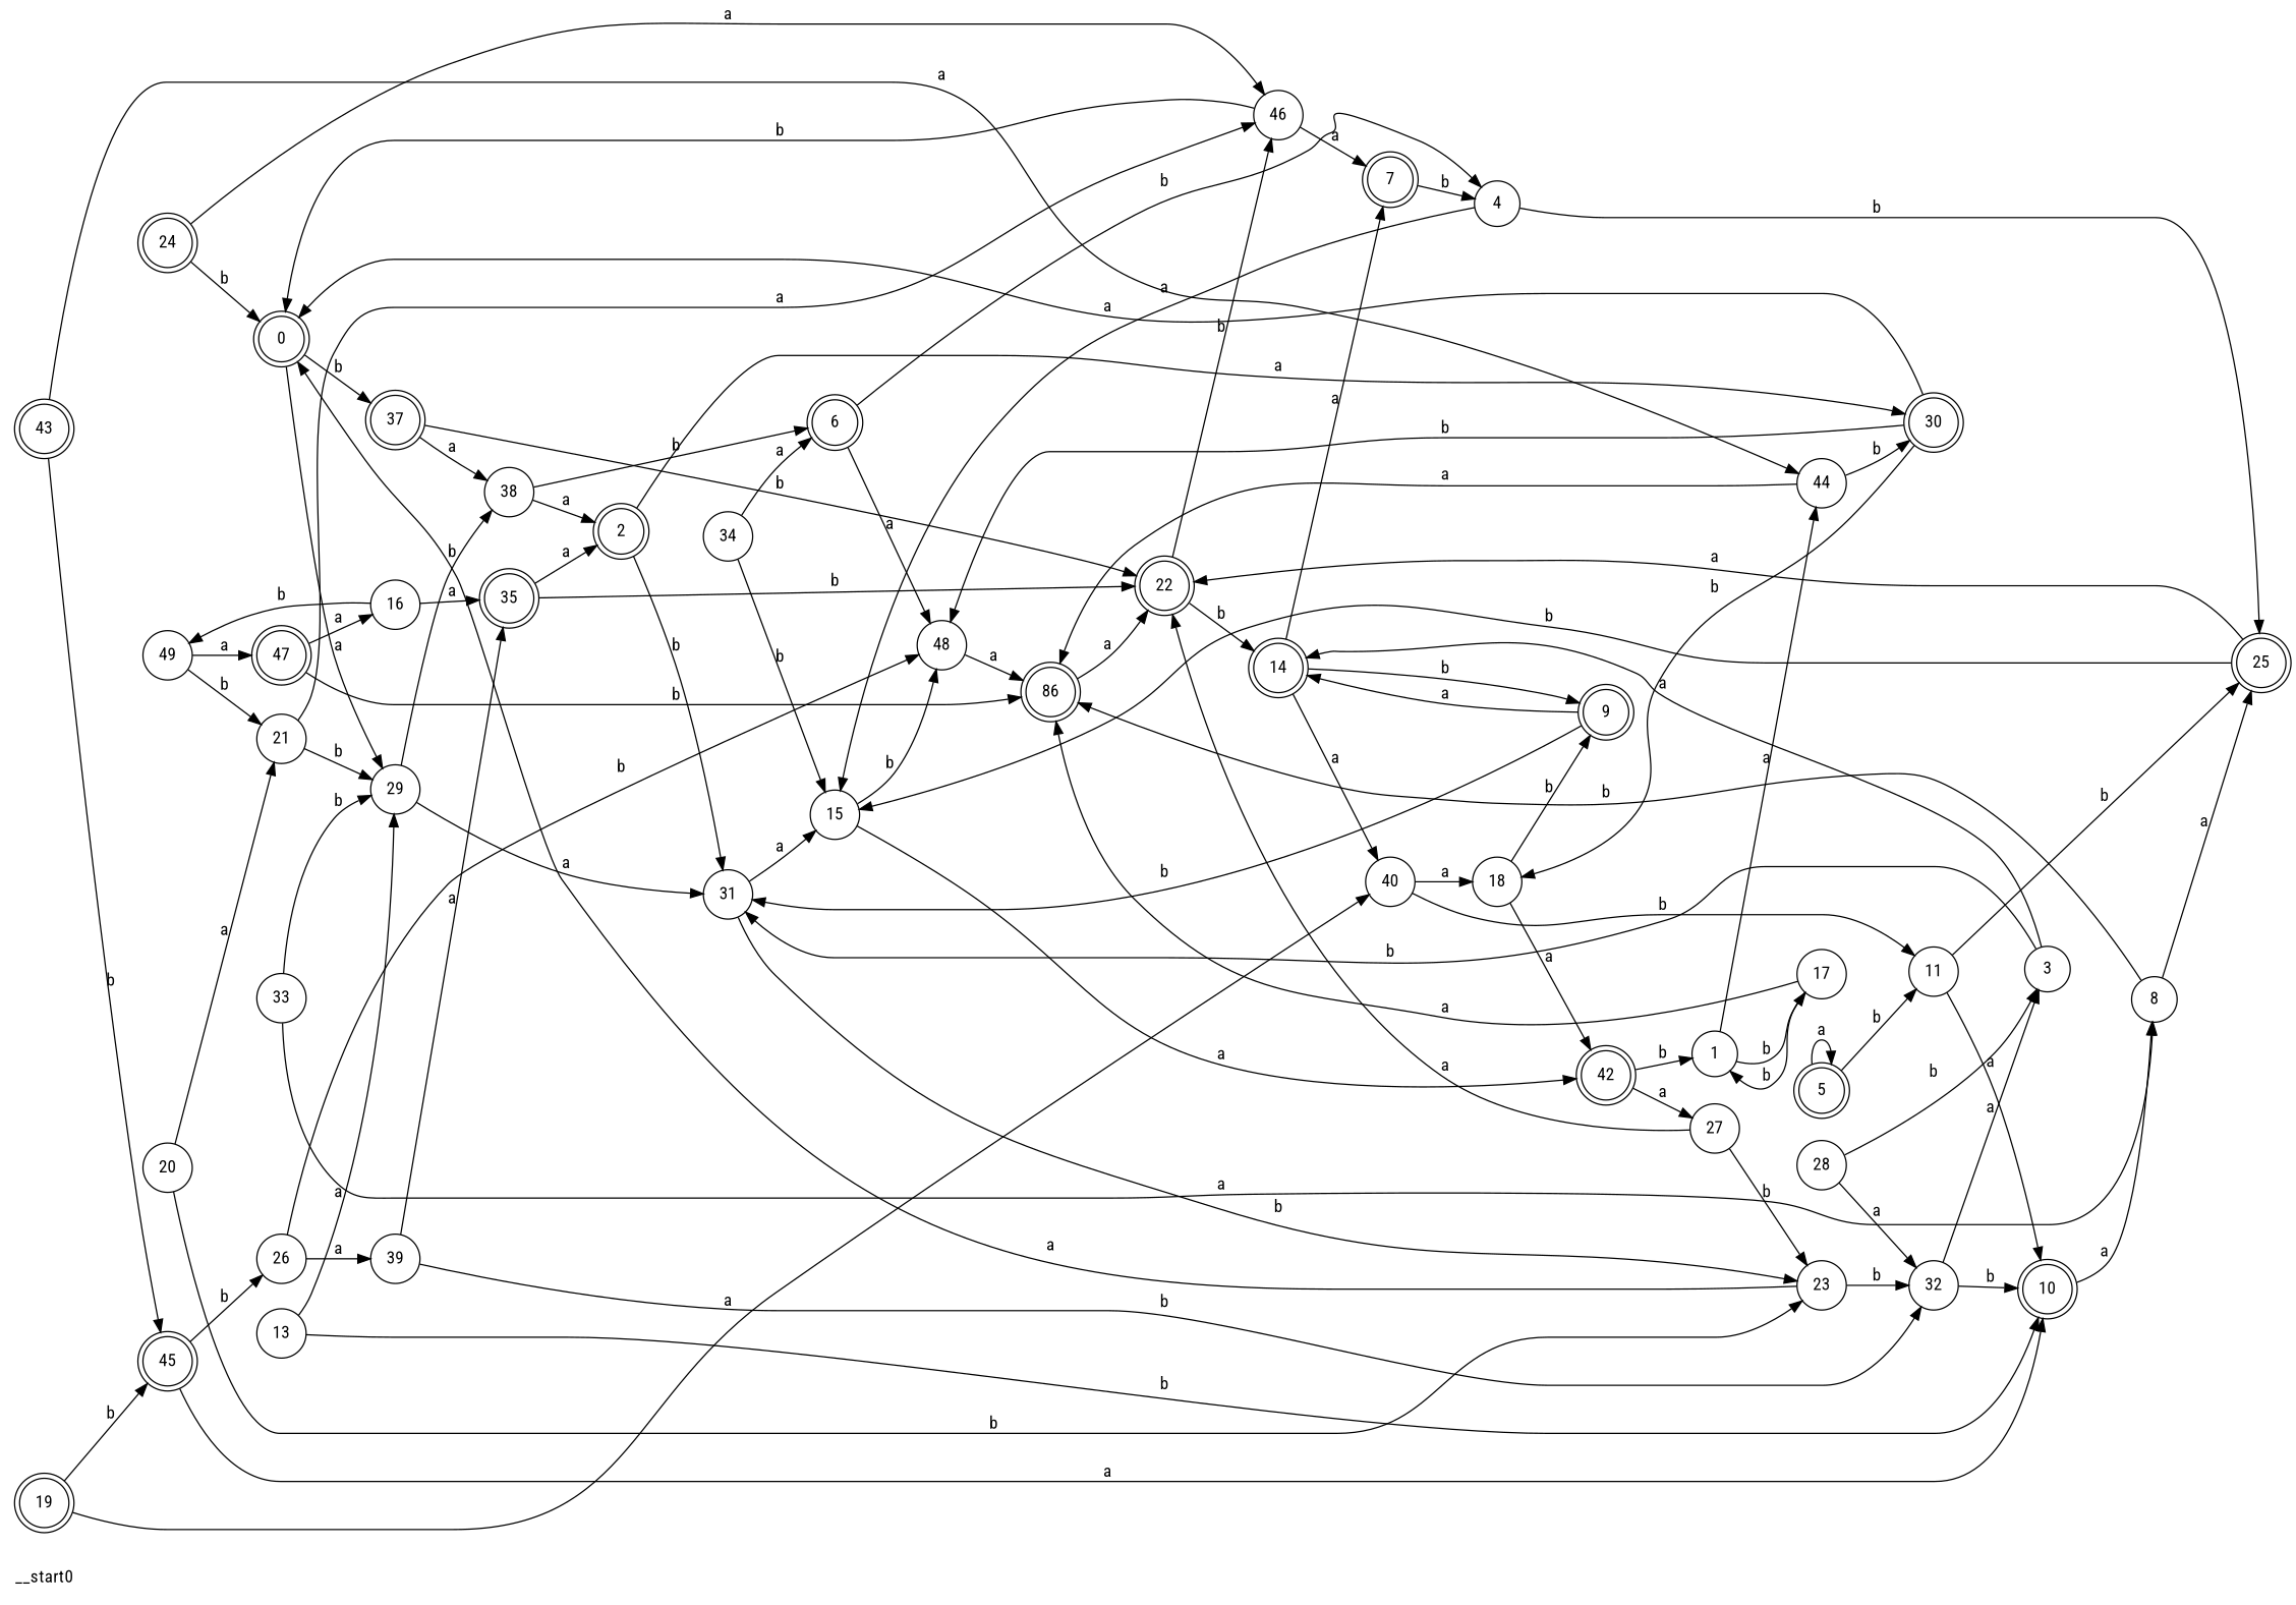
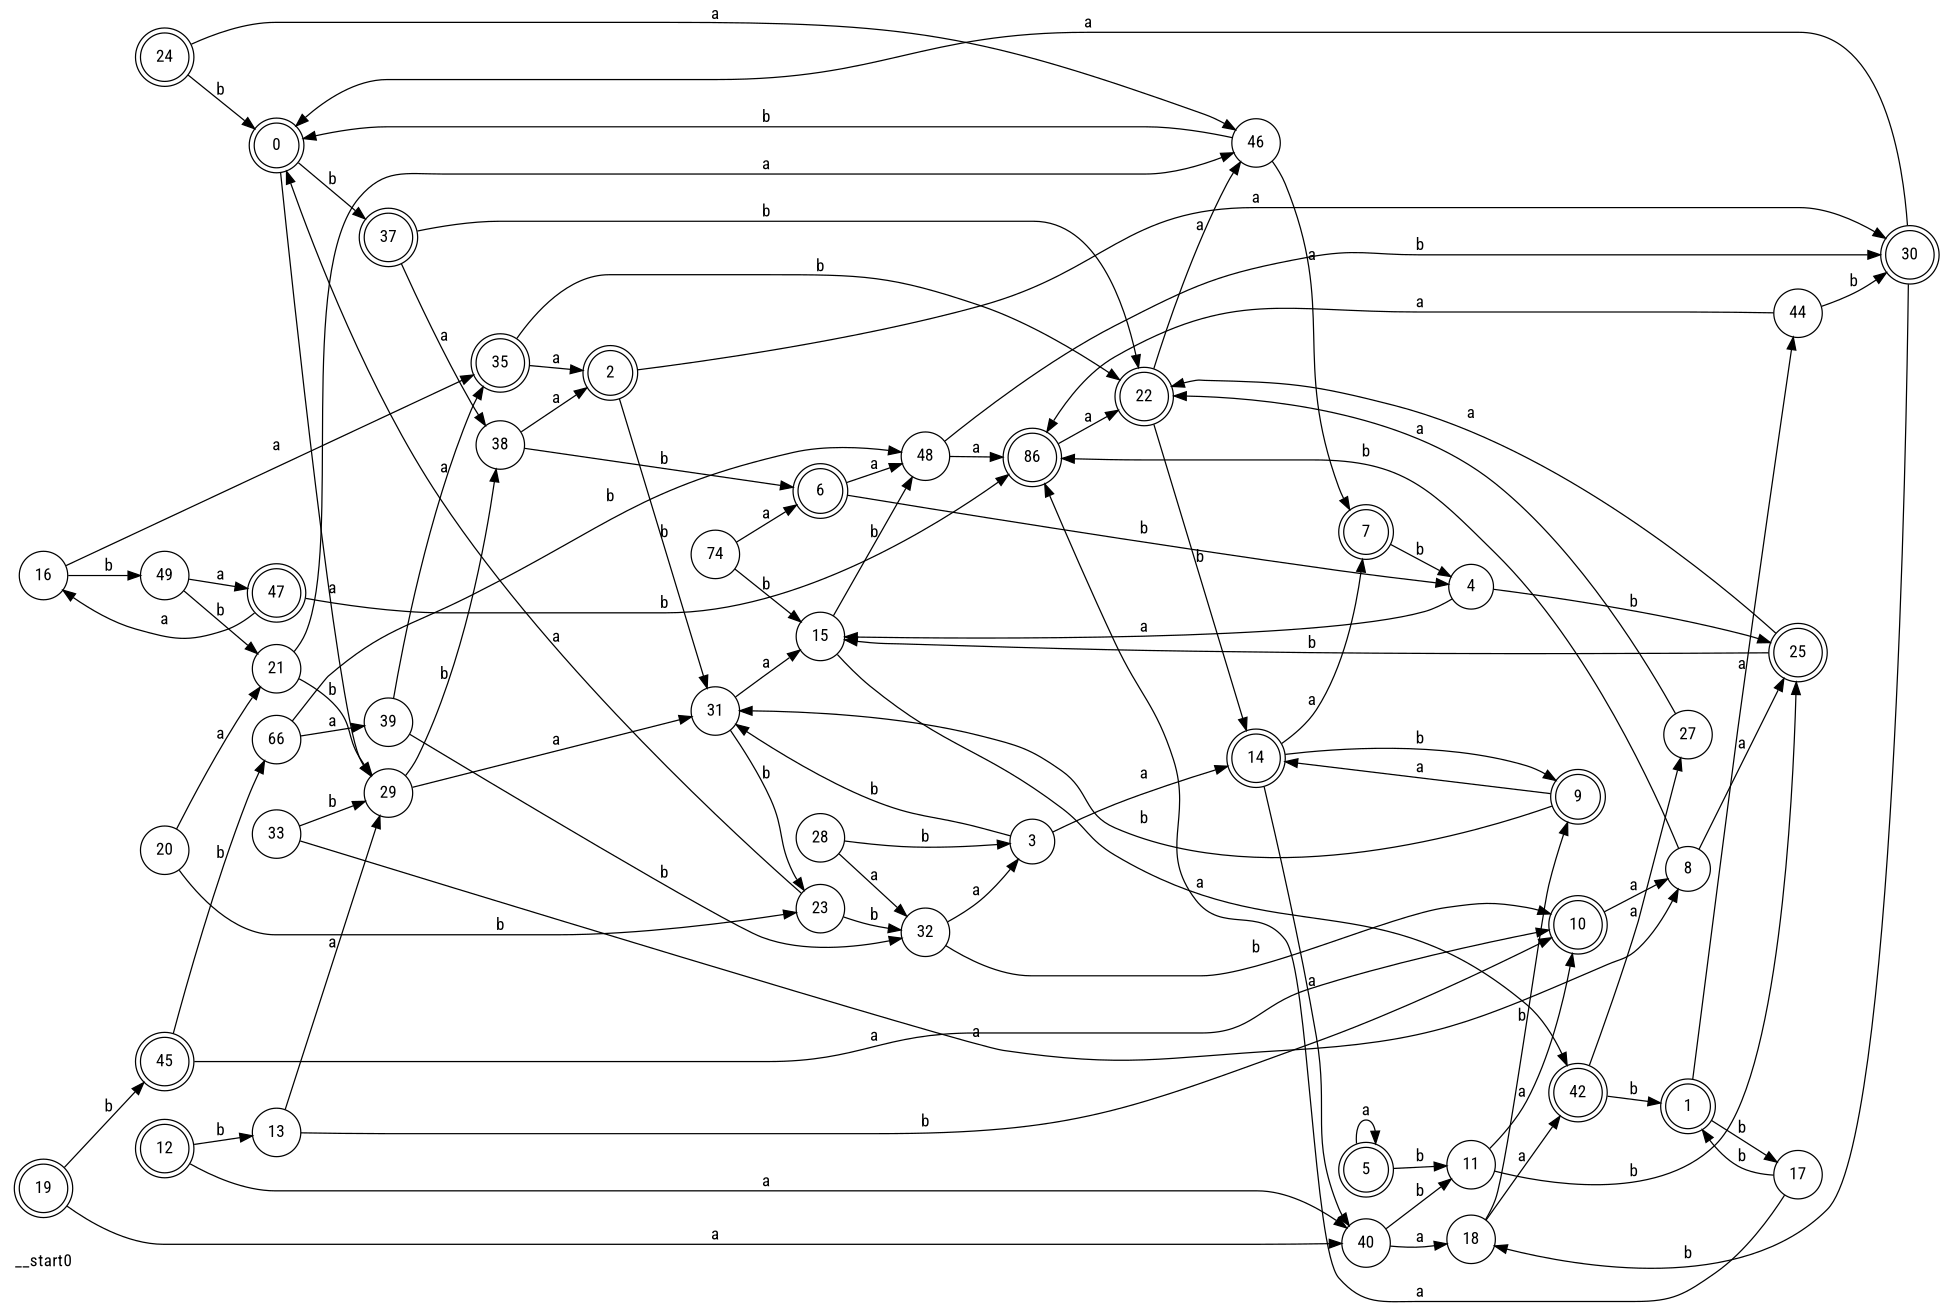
  digraph {
    fontname="Roboto Condensed"
    rankdir=LR
    node [fontname="Roboto Condensed" shape=circle color=black fillcolor=white style=filled]
    edge [fontname="Roboto Condensed"]
    __start0 [shape=none color="" fillcolor="" style=""]
    n2 [label=0 shape=doublecircle style="rounded,filled"]
    n3 [label=29]
    n4 [label=37 shape=doublecircle style="rounded,filled"]
    n5 [label=31]
    n6 [label=38]
    n7 [label=22 shape=doublecircle style="rounded,filled"]
-   n8 [label=1 style="rounded,filled"]
+   n8 [label=1 shape=doublecircle style="rounded,filled"]
    n9 [label=17]
    n10 [label=44]
    n11 [label=86 shape=doublecircle style="rounded,filled"]
    n12 [label=30 shape=doublecircle style="rounded,filled"]
    n13 [label=2 shape=doublecircle style="rounded,filled"]
    n14 [label=18]
    n15 [label=15]
    n16 [label=23]
    n17 [label=3]
    n18 [label=14 shape=doublecircle style="rounded,filled"]
    n19 [label=7 shape=doublecircle style="rounded,filled"]
    n20 [label=40]
    n21 [label=9 shape=doublecircle style="rounded,filled"]
    n22 [label=4]
    n23 [label=25 shape=doublecircle style="rounded,filled"]
    n24 [label=48 style="rounded,filled"]
    n25 [label=42 shape=doublecircle style="rounded,filled"]
    n26 [label=5 shape=doublecircle style="rounded,filled"]
    n27 [label=11]
    n28 [label=10 shape=doublecircle style="rounded,filled"]
    n29 [label=6 shape=doublecircle style="rounded,filled"]
    n30 [label=8]
-   n31 [label=43 shape=doublecircle style="rounded,filled"]
    n32 [label=45 shape=doublecircle style="rounded,filled"]
+   n33 [label=12 shape=doublecircle style="rounded,filled"]
    n34 [label=13]
    n35 [label=27]
    n36 [label=16]
    n37 [label=35 shape=doublecircle style="rounded,filled"]
    n38 [label=49]
    n39 [label=21]
    n40 [label=47 shape=doublecircle style="rounded,filled"]
    n41 [label=19 shape=doublecircle style="rounded,filled"]
-   n42 [label=26]
+   n42 [label=66]
    n43 [label=20]
    n44 [label=46]
    n45 [label=32]
    n46 [label=24 shape=doublecircle style="rounded,filled"]
    n47 [label=39]
    n48 [label=28]
    n49 [label=33]
-   n50 [label=34]
+   n50 [label=74]
    n2 -> n3 [label=a]
    n2 -> n4 [label=b]
    n3 -> n5 [label=a]
    n3 -> n6 [label=b]
    n4 -> n6 [label=a]
    n4 -> n7 [label=b]
    n5 -> n15 [label=a]
    n5 -> n16 [label=b]
    n6 -> n13 [label=a]
    n6 -> n29 [label=b]
    n7 -> n18 [label=b]
-   n7 -> n44 [label=b]
+   n7 -> n44 [label=a]
    n8 -> n9 [label=b]
    n8 -> n10 [label=a]
    n9 -> n8 [label=b]
    n9 -> n11 [label=a]
    n10 -> n11 [label=a]
    n10 -> n12 [label=b]
    n11 -> n7 [label=a]
    n12 -> n2 [label=a]
    n12 -> n14 [label=b]
    n13 -> n5 [label=b]
    n13 -> n12 [label=a]
    n14 -> n21 [label=b]
    n14 -> n25 [label=a]
    n15 -> n24 [label=b]
    n15 -> n25 [label=a]
    n16 -> n2 [label=a]
    n16 -> n45 [label=b]
    n17 -> n5 [label=b]
    n17 -> n18 [label=a]
    n18 -> n19 [label=a]
    n18 -> n20 [label=a]
    n18 -> n21 [label=b]
    n19 -> n22 [label=b]
    n20 -> n14 [label=a]
    n20 -> n27 [label=b]
    n21 -> n5 [label=b]
    n21 -> n18 [label=a]
    n22 -> n15 [label=a]
    n22 -> n23 [label=b]
    n23 -> n7 [label=a]
    n23 -> n15 [label=b]
    n24 -> n11 [label=a]
-   n12 -> n24 [label=b]
+   n24 -> n12 [label=b]
    n25 -> n8 [label=b]
    n25 -> n35 [label=a]
    n26 -> n26 [label=a]
    n26 -> n27 [label=b]
    n27 -> n23 [label=b]
    n27 -> n28 [label=a]
    n28 -> n30 [label=a]
    n29 -> n22 [label=b]
    n29 -> n24 [label=a]
    n30 -> n11 [label=b]
    n30 -> n23 [label=a]
-   n31 -> n10 [label=a]
-   n31 -> n32 [label=b]
    n32 -> n28 [label=a]
    n32 -> n42 [label=b]
+   n33 -> n20 [label=a]
+   n33 -> n34 [label=b]
    n34 -> n3 [label=a]
    n34 -> n28 [label=b]
    n35 -> n7 [label=a]
-   n35 -> n16 [label=b]
    n36 -> n37 [label=a]
    n36 -> n38 [label=b]
    n37 -> n7 [label=b]
    n37 -> n13 [label=a]
    n38 -> n39 [label=b]
    n38 -> n40 [label=a]
    n39 -> n3 [label=b]
    n39 -> n44 [label=a]
    n40 -> n11 [label=b]
    n40 -> n36 [label=a]
    n41 -> n20 [label=a]
    n41 -> n32 [label=b]
    n42 -> n24 [label=b]
    n42 -> n47 [label=a]
    n43 -> n16 [label=b]
    n43 -> n39 [label=a]
    n44 -> n2 [label=b]
    n44 -> n19 [label=a]
    n45 -> n17 [label=a]
    n45 -> n28 [label=b]
    n46 -> n2 [label=b]
    n46 -> n44 [label=a]
    n47 -> n37 [label=a]
    n47 -> n45 [label=b]
    n48 -> n17 [label=b]
    n48 -> n45 [label=a]
    n49 -> n3 [label=b]
    n49 -> n30 [label=a]
    n50 -> n15 [label=b]
    n50 -> n29 [label=a]
  }
